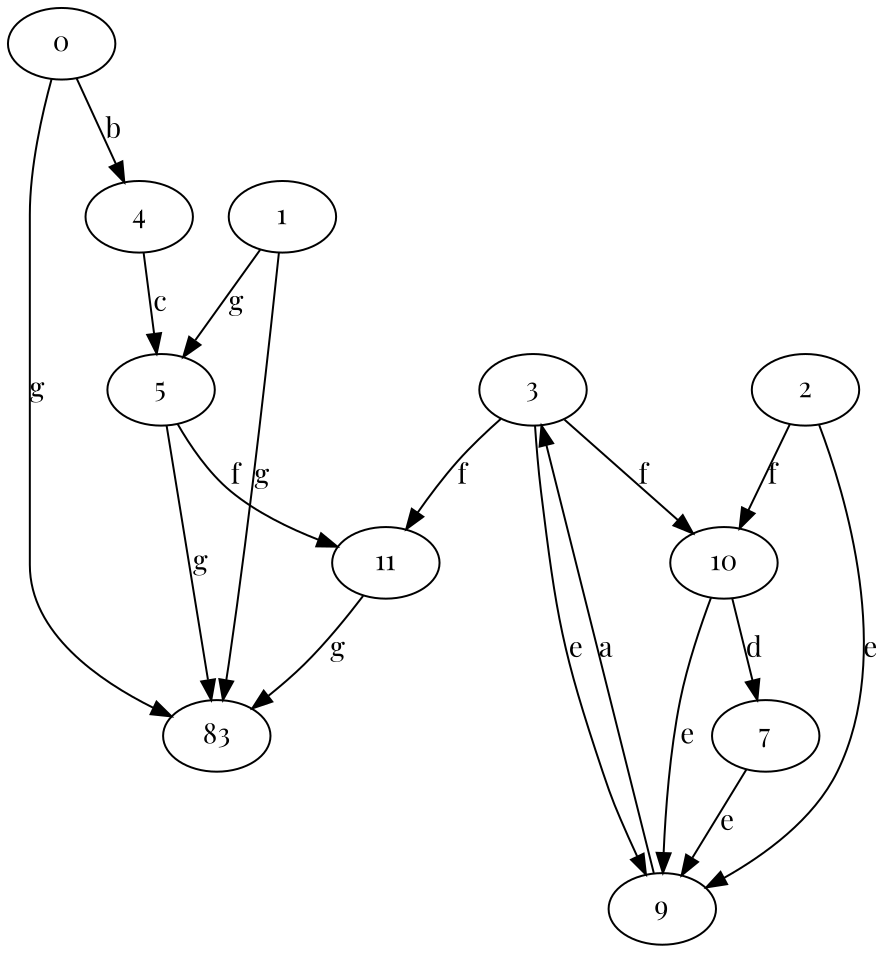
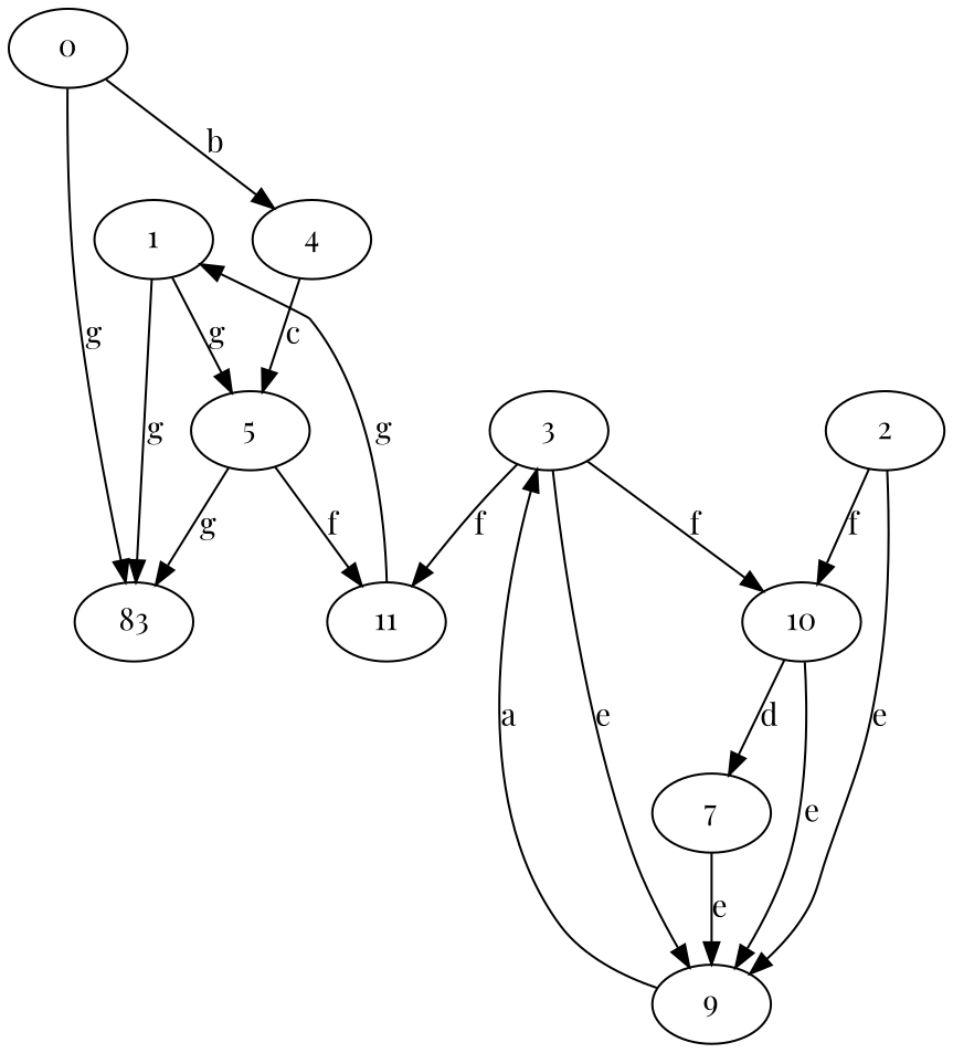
  strict digraph {
    fontname="Playfair Display"
    node [fontname="Playfair Display"]
    edge [fontname="Playfair Display"]
    1
    5
    n3 [label=83]
    11
    2
    9
    10
    3
    7
    4
    0
    1 -> 5 [label=g]
    1 -> n3 [label=g]
    5 -> n3 [label=g]
    5 -> 11 [label=f]
-   11 -> n3 [label=g]
+   11 -> 1 [label=g]
    2 -> 9 [label=e]
    2 -> 10 [label=f]
    9 -> 3 [label=a]
    10 -> 9 [label=e]
    10 -> 7 [label=d]
    3 -> 11 [label=f]
    3 -> 9 [label=e]
    3 -> 10 [label=f]
    7 -> 9 [label=e]
    4 -> 5 [label=c]
    0 -> n3 [label=g]
    0 -> 4 [label=b]
  }
